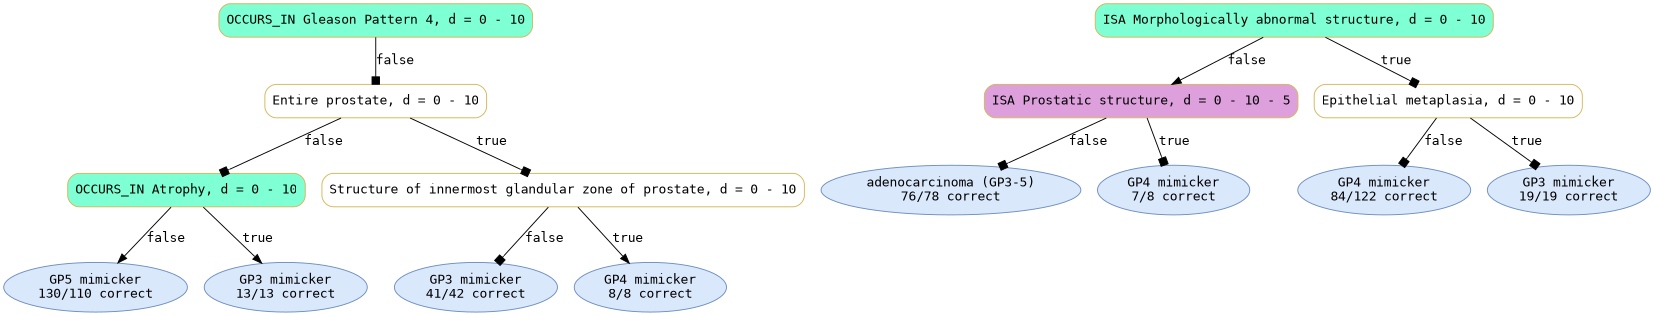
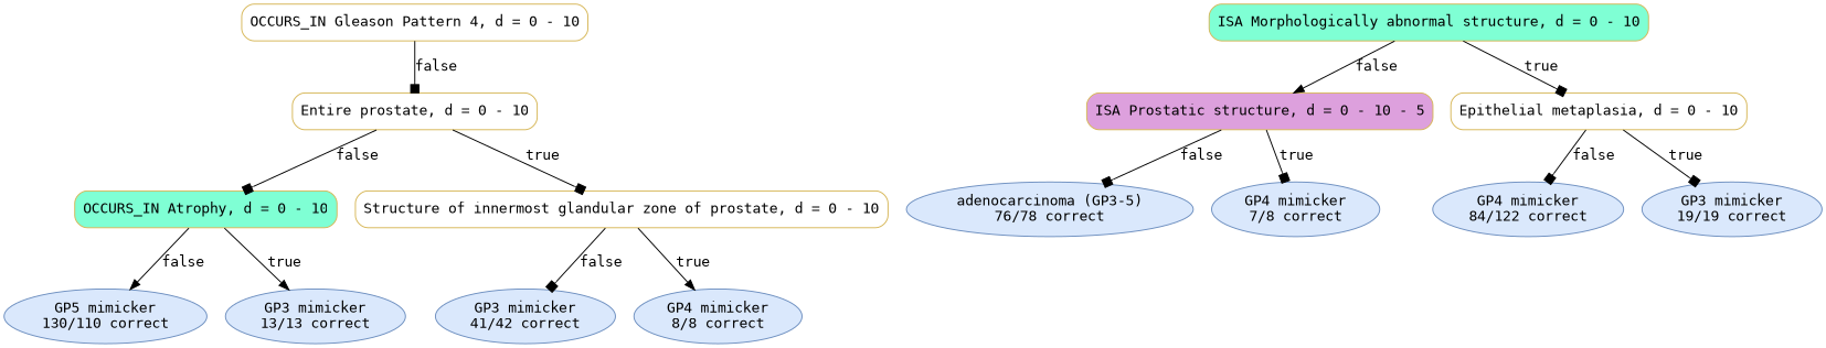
  digraph {
    fontname="DejaVu Sans Mono"
    node [color="#6C8EBF" fillcolor="#DAE8FC" fontname="DejaVu Sans Mono" shape=ellipse style="rounded,filled"]
    edge [arrowhead=box fontname="DejaVu Sans Mono"]
-   n1 [color="#D6B656" fillcolor=aquamarine label="OCCURS_IN Gleason Pattern 4, d = 0 - 10" shape=box]
+   n1 [color="#D6B656" fillcolor=white label="OCCURS_IN Gleason Pattern 4, d = 0 - 10" shape=box]
    n2 [color="#D6B656" fillcolor=white label="Entire prostate, d = 0 - 10" shape=box]
    n3 [color="#D6B656" fillcolor=aquamarine label="OCCURS_IN Atrophy, d = 0 - 10" shape=box]
    n4 [color="#D6B656" fillcolor=white label="Structure of innermost glandular zone of prostate, d = 0 - 10" shape=box]
    n5 [color="#D6B656" fillcolor=aquamarine label="ISA Morphologically abnormal structure, d = 0 - 10" shape=box]
    n6 [color="#D6B656" fillcolor=plum label="ISA Prostatic structure, d = 0 - 10 - 5" shape=box]
    n7 [color="#D6B656" fillcolor=white label="Epithelial metaplasia, d = 0 - 10" shape=box]
    n8 [label=<GP5 mimicker<br/>130/110 correct>]
    n9 [label=<GP3 mimicker<br/>13/13 correct>]
    n10 [label=<GP3 mimicker<br/>41/42 correct>]
    n11 [label=<GP4 mimicker<br/>8/8 correct>]
    n12 [label=<adenocarcinoma (GP3-5)<br/>76/78 correct>]
    n13 [label=<GP4 mimicker<br/>7/8 correct>]
    n14 [label=<GP4 mimicker<br/>84/122 correct>]
    n15 [label=<GP3 mimicker<br/>19/19 correct>]
    n1 -> n2 [label=false]
    n2 -> n3 [label=false]
    n2 -> n4 [label=true]
    n3 -> n8 [arrowhead=normal label=false]
    n3 -> n9 [arrowhead=normal label=true]
    n4 -> n10 [label=false]
    n4 -> n11 [arrowhead=normal label=true]
    n5 -> n6 [arrowhead=normal label=false]
    n5 -> n7 [label=true]
    n6 -> n12 [label=false]
    n6 -> n13 [label=true]
    n7 -> n14 [label=false]
    n7 -> n15 [label=true]
  }
